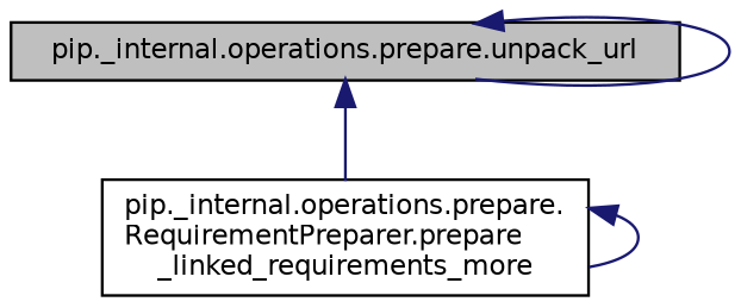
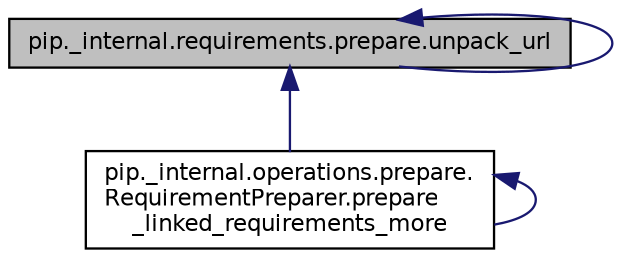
  digraph {
    rankdir=TB
    node [color=black fontname=Helvetica fontsize=10 shape=record style=filled]
    edge [color=midnightblue dir=back fontname=Helvetica fontsize=10 labelfontname=Helvetica labelfontsize=10 style=solid]
-   n1 [fillcolor=grey75 fontcolor=black height=0.2 label="pip._internal.operations.prepare.unpack_url" width=0.4]
+   n1 [fillcolor=grey75 fontcolor=black height=0.2 label="pip._internal.requirements.prepare.unpack_url" width=0.4]
    n2 [fillcolor=white height=0.2 label="pip._internal.operations.prepare.\lRequirementPreparer.prepare\l_linked_requirements_more" width=0.4]
    n1 -> n1
    n1 -> n2
    n2 -> n2
  }
